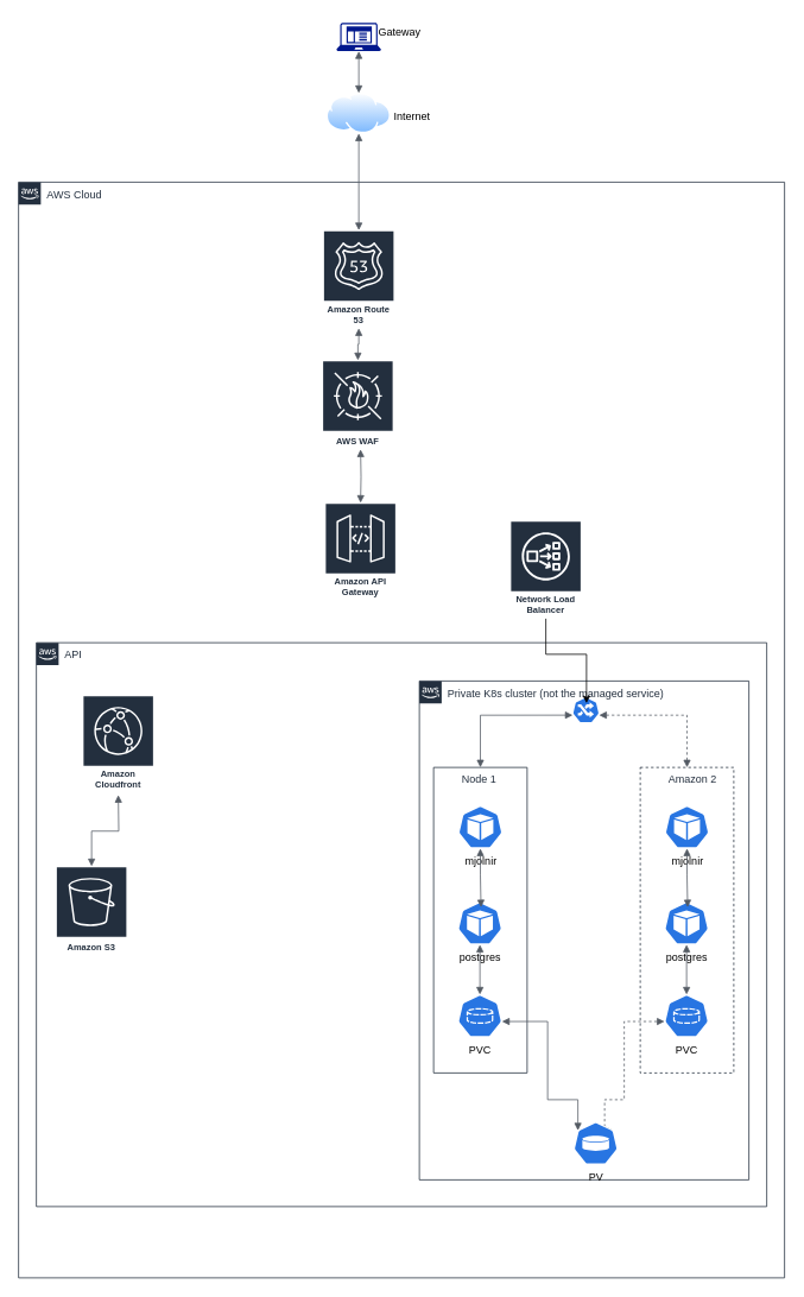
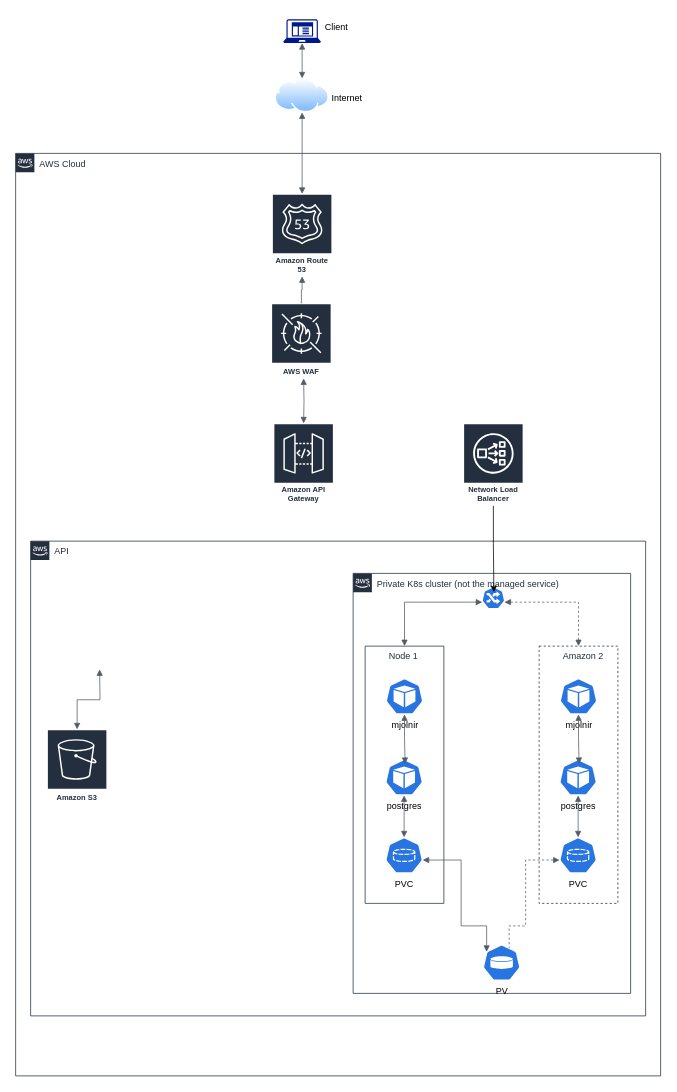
  <mxCell id="0" />
  <mxCell id="1" parent="0" />
  <mxCell id="2" value="AWS Cloud" style="points=[[0,0],[0.25,0],[0.5,0],[0.75,0],[1,0],[1,0.25],[1,0.5],[1,0.75],[1,1],[0.75,1],[0.5,1],[0.25,1],[0,1],[0,0.75],[0,0.5],[0,0.25]];outlineConnect=0;gradientColor=none;html=1;whiteSpace=wrap;fontSize=12;fontStyle=0;shape=mxgraph.aws4.group;grIcon=mxgraph.aws4.group_aws_cloud_alt;strokeColor=#232F3E;fillColor=none;verticalAlign=top;align=left;spacingLeft=30;fontColor=#232F3E;dashed=0;labelBackgroundColor=#ffffff;container=1;pointerEvents=0;collapsible=0;recursiveResize=0;" parent="1" vertex="1"><mxGeometry x="20" y="204" width="860" height="1230" as="geometry" /></mxCell>
  <mxCell id="3" value="API" style="points=[[0,0],[0.25,0],[0.5,0],[0.75,0],[1,0],[1,0.25],[1,0.5],[1,0.75],[1,1],[0.75,1],[0.5,1],[0.25,1],[0,1],[0,0.75],[0,0.5],[0,0.25]];outlineConnect=0;gradientColor=none;html=1;whiteSpace=wrap;fontSize=12;fontStyle=0;shape=mxgraph.aws4.group;grIcon=mxgraph.aws4.group_aws_cloud_alt;strokeColor=#232F3E;fillColor=none;verticalAlign=top;align=left;spacingLeft=30;fontColor=#232F3E;dashed=0;labelBackgroundColor=#ffffff;container=1;pointerEvents=0;collapsible=0;recursiveResize=0;" vertex="1" parent="2"><mxGeometry x="20" y="517" width="820" height="633" as="geometry" /></mxCell>
  <mxCell id="4" value="Private K8s cluster (not the managed service)" style="points=[[0,0],[0.25,0],[0.5,0],[0.75,0],[1,0],[1,0.25],[1,0.5],[1,0.75],[1,1],[0.75,1],[0.5,1],[0.25,1],[0,1],[0,0.75],[0,0.5],[0,0.25]];outlineConnect=0;gradientColor=none;html=1;whiteSpace=wrap;fontSize=12;fontStyle=0;shape=mxgraph.aws4.group;grIcon=mxgraph.aws4.group_aws_cloud_alt;strokeColor=#232F3E;fillColor=none;verticalAlign=top;align=left;spacingLeft=30;fontColor=#232F3E;dashed=0;labelBackgroundColor=#ffffff;container=1;pointerEvents=0;collapsible=0;recursiveResize=0;" vertex="1" parent="3"><mxGeometry x="430" y="43" width="370" height="560" as="geometry" /></mxCell>
  <mxCell id="5" value="Amazon S3" style="sketch=0;outlineConnect=0;fontColor=#232F3E;gradientColor=none;strokeColor=#ffffff;fillColor=#232F3E;dashed=0;verticalLabelPosition=middle;verticalAlign=bottom;align=center;html=1;whiteSpace=wrap;fontSize=10;fontStyle=1;spacing=3;shape=mxgraph.aws4.productIcon;prIcon=mxgraph.aws4.s3;" vertex="1" parent="2"><mxGeometry x="42" y="768" width="80" height="100" as="geometry" /></mxCell>
  <mxCell id="6" value="Amazon Route 53" style="sketch=0;outlineConnect=0;fontColor=#232F3E;gradientColor=none;strokeColor=#ffffff;fillColor=#232F3E;dashed=0;verticalLabelPosition=middle;verticalAlign=bottom;align=center;html=1;whiteSpace=wrap;fontSize=10;fontStyle=1;spacing=3;shape=mxgraph.aws4.productIcon;prIcon=mxgraph.aws4.route_53;" vertex="1" parent="2"><mxGeometry x="342" y="54" width="80" height="110" as="geometry" /></mxCell>
  <mxCell id="7" value="AWS WAF" style="sketch=0;outlineConnect=0;fontColor=#232F3E;gradientColor=none;strokeColor=#ffffff;fillColor=#232F3E;dashed=0;verticalLabelPosition=middle;verticalAlign=bottom;align=center;html=1;whiteSpace=wrap;fontSize=10;fontStyle=1;spacing=3;shape=mxgraph.aws4.productIcon;prIcon=mxgraph.aws4.waf;" vertex="1" parent="2"><mxGeometry x="341" y="200" width="80" height="100" as="geometry" /></mxCell>
  <mxCell id="8" value="Amazon API Gateway" style="sketch=0;outlineConnect=0;fontColor=#232F3E;gradientColor=none;strokeColor=#ffffff;fillColor=#232F3E;dashed=0;verticalLabelPosition=middle;verticalAlign=bottom;align=center;html=1;whiteSpace=wrap;fontSize=10;fontStyle=1;spacing=3;shape=mxgraph.aws4.productIcon;prIcon=mxgraph.aws4.api_gateway;" vertex="1" parent="2"><mxGeometry x="344" y="360" width="80" height="110" as="geometry" /></mxCell>
- <mxCell id="9" value="Amazon Cloudfront" style="sketch=0;outlineConnect=0;fontColor=#232F3E;gradientColor=none;strokeColor=#ffffff;fillColor=#232F3E;dashed=0;verticalLabelPosition=middle;verticalAlign=bottom;align=center;html=1;whiteSpace=wrap;fontSize=10;fontStyle=1;spacing=3;shape=mxgraph.aws4.productIcon;prIcon=mxgraph.aws4.cloudfront;" vertex="1" parent="2"><mxGeometry x="72" y="576" width="80" height="110" as="geometry" /></mxCell>
- <mxCell id="10" value="" style="edgeStyle=orthogonalEdgeStyle;html=1;endArrow=block;elbow=vertical;startArrow=block;startFill=1;endFill=1;strokeColor=#545B64;rounded=0;" edge="1" parent="2" source="6" target="7"><mxGeometry width="100" relative="1" as="geometry"><mxPoint x="385" y="120" as="sourcePoint" /><mxPoint x="484" y="100" as="targetPoint" /></mxGeometry></mxCell>
+ <mxCell id="10" value="" style="edgeStyle=orthogonalEdgeStyle;html=1;endArrow=none;elbow=vertical;startArrow=block;startFill=1;endFill=1;strokeColor=#545B64;rounded=0;" edge="1" parent="2" source="6" target="7"><mxGeometry width="100" relative="1" as="geometry"><mxPoint x="385" y="120" as="sourcePoint" /><mxPoint x="484" y="100" as="targetPoint" /></mxGeometry></mxCell>
  <mxCell id="11" value="" style="edgeStyle=orthogonalEdgeStyle;html=1;endArrow=block;elbow=vertical;startArrow=block;startFill=1;endFill=1;strokeColor=#545B64;rounded=0;" edge="1" parent="2" target="5"><mxGeometry width="100" relative="1" as="geometry"><mxPoint x="112" y="688" as="sourcePoint" /><mxPoint x="114" y="690" as="targetPoint" /></mxGeometry></mxCell>
- <mxCell id="12" value="Network Load Balancer" style="sketch=0;outlineConnect=0;fontColor=#232F3E;gradientColor=none;strokeColor=#ffffff;fillColor=#232F3E;dashed=0;verticalLabelPosition=middle;verticalAlign=bottom;align=center;html=1;whiteSpace=wrap;fontSize=10;fontStyle=1;spacing=3;shape=mxgraph.aws4.productIcon;prIcon=mxgraph.aws4.network_load_balancer;" vertex="1" parent="2"><mxGeometry x="552" y="380" width="80" height="110" as="geometry" /></mxCell>
+ <mxCell id="12" value="Network Load Balancer" style="sketch=0;outlineConnect=0;fontColor=#232F3E;gradientColor=none;strokeColor=#ffffff;fillColor=#232F3E;dashed=0;verticalLabelPosition=middle;verticalAlign=bottom;align=center;html=1;whiteSpace=wrap;fontSize=10;fontStyle=1;spacing=3;shape=mxgraph.aws4.productIcon;prIcon=mxgraph.aws4.network_load_balancer;" vertex="1" parent="2"><mxGeometry x="597" y="360" width="80" height="110" as="geometry" /></mxCell>
  <mxCell id="13" value="" style="sketch=0;aspect=fixed;pointerEvents=1;shadow=0;dashed=0;html=1;strokeColor=none;labelPosition=center;verticalLabelPosition=bottom;verticalAlign=top;align=center;fillColor=#00188D;shape=mxgraph.mscae.enterprise.client_application" vertex="1" parent="1"><mxGeometry x="377" y="25" width="50" height="32" as="geometry" /></mxCell>
  <mxCell id="14" value="" style="image;aspect=fixed;perimeter=ellipsePerimeter;html=1;align=center;shadow=0;dashed=0;spacingTop=3;image=img/lib/active_directory/internet_cloud.svg;" vertex="1" parent="1"><mxGeometry x="366" y="104" width="72" height="45.36" as="geometry" /></mxCell>
  <mxCell id="15" value="" style="edgeStyle=orthogonalEdgeStyle;html=1;endArrow=block;elbow=vertical;startArrow=block;startFill=1;endFill=1;strokeColor=#545B64;rounded=0;exitX=0.5;exitY=0;exitDx=0;exitDy=0;entryX=0.5;entryY=1;entryDx=0;entryDy=0;entryPerimeter=0;" edge="1" parent="1" source="14" target="13"><mxGeometry width="100" relative="1" as="geometry"><mxPoint x="394" y="184" as="sourcePoint" /><mxPoint x="401" y="49" as="targetPoint" /></mxGeometry></mxCell>
  <mxCell id="16" value="Internet" style="text;html=1;strokeColor=none;fillColor=none;align=center;verticalAlign=middle;whiteSpace=wrap;rounded=0;" vertex="1" parent="1"><mxGeometry x="432" y="114.5" width="60" height="30" as="geometry" /></mxCell>
  <mxCell id="17" value="" style="edgeStyle=orthogonalEdgeStyle;html=1;endArrow=block;elbow=vertical;startArrow=block;startFill=1;endFill=1;strokeColor=#545B64;rounded=0;exitX=0.5;exitY=1;exitDx=0;exitDy=0;" edge="1" parent="1" source="14" target="6"><mxGeometry width="100" relative="1" as="geometry"><mxPoint x="404" y="224" as="sourcePoint" /><mxPoint x="504" y="224" as="targetPoint" /></mxGeometry></mxCell>
  <mxCell id="18" value="" style="edgeStyle=orthogonalEdgeStyle;html=1;endArrow=block;elbow=vertical;startArrow=block;startFill=1;endFill=1;strokeColor=#545B64;rounded=0;" edge="1" parent="1" target="8"><mxGeometry width="100" relative="1" as="geometry"><mxPoint x="404" y="504" as="sourcePoint" /><mxPoint x="504" y="454" as="targetPoint" /></mxGeometry></mxCell>
- <mxCell id="19" value="&lt;div&gt;Gateway&lt;/div&gt;" style="text;html=1;strokeColor=none;fillColor=none;align=center;verticalAlign=middle;whiteSpace=wrap;rounded=0;" vertex="1" parent="1"><mxGeometry x="418" y="20.5" width="60" height="30" as="geometry" /></mxCell>
+ <mxCell id="19" value="&lt;div&gt;Client&lt;/div&gt;" style="text;html=1;strokeColor=none;fillColor=none;align=center;verticalAlign=middle;whiteSpace=wrap;rounded=0;" vertex="1" parent="1"><mxGeometry x="418" y="20.5" width="60" height="30" as="geometry" /></mxCell>
  <mxCell id="20" value="Node 1" style="points=[[0,0],[0.25,0],[0.5,0],[0.75,0],[1,0],[1,0.25],[1,0.5],[1,0.75],[1,1],[0.75,1],[0.5,1],[0.25,1],[0,1],[0,0.75],[0,0.5],[0,0.25]];outlineConnect=0;gradientColor=none;html=1;whiteSpace=wrap;fontSize=12;fontStyle=0;shape=mxgraph.aws4.group;strokeColor=#232F3E;fillColor=none;verticalAlign=top;align=left;spacingLeft=30;fontColor=#232F3E;dashed=0;labelBackgroundColor=#ffffff;container=1;pointerEvents=0;collapsible=0;recursiveResize=0;" vertex="1" parent="1"><mxGeometry x="486" y="861" width="105" height="343" as="geometry" /></mxCell>
  <mxCell id="21" value="mjolnir" style="sketch=0;html=1;dashed=0;whitespace=wrap;fillColor=#2875E2;strokeColor=#ffffff;points=[[0.005,0.63,0],[0.1,0.2,0],[0.9,0.2,0],[0.5,0,0],[0.995,0.63,0],[0.72,0.99,0],[0.5,1,0],[0.28,0.99,0]];verticalLabelPosition=bottom;align=center;verticalAlign=top;shape=mxgraph.kubernetes.icon;prIcon=pod" vertex="1" parent="20"><mxGeometry x="27.5" y="43" width="50" height="48" as="geometry" /></mxCell>
  <mxCell id="22" value="postgres" style="sketch=0;html=1;dashed=0;whitespace=wrap;fillColor=#2875E2;strokeColor=#ffffff;points=[[0.005,0.63,0],[0.1,0.2,0],[0.9,0.2,0],[0.5,0,0],[0.995,0.63,0],[0.72,0.99,0],[0.5,1,0],[0.28,0.99,0]];verticalLabelPosition=bottom;align=center;verticalAlign=top;shape=mxgraph.kubernetes.icon;prIcon=pod" vertex="1" parent="20"><mxGeometry x="27" y="151" width="50" height="48" as="geometry" /></mxCell>
  <mxCell id="23" value="&lt;div&gt;PVC&lt;br&gt;&lt;/div&gt;&lt;div&gt;&lt;br&gt;&lt;/div&gt;" style="sketch=0;html=1;dashed=0;whitespace=wrap;fillColor=#2875E2;strokeColor=#ffffff;points=[[0.005,0.63,0],[0.1,0.2,0],[0.9,0.2,0],[0.5,0,0],[0.995,0.63,0],[0.72,0.99,0],[0.5,1,0],[0.28,0.99,0]];verticalLabelPosition=bottom;align=center;verticalAlign=top;shape=mxgraph.kubernetes.icon;prIcon=pvc" vertex="1" parent="20"><mxGeometry x="27" y="255" width="50" height="48" as="geometry" /></mxCell>
  <mxCell id="24" value="" style="edgeStyle=orthogonalEdgeStyle;html=1;endArrow=block;elbow=vertical;startArrow=block;startFill=1;endFill=1;strokeColor=#545B64;rounded=0;exitX=0.5;exitY=1;exitDx=0;exitDy=0;exitPerimeter=0;entryX=0.525;entryY=0.126;entryDx=0;entryDy=0;entryPerimeter=0;" edge="1" parent="20" source="21" target="22"><mxGeometry width="100" relative="1" as="geometry"><mxPoint x="-3" y="223" as="sourcePoint" /><mxPoint x="97" y="223" as="targetPoint" /></mxGeometry></mxCell>
  <mxCell id="25" value="" style="edgeStyle=orthogonalEdgeStyle;html=1;endArrow=block;elbow=vertical;startArrow=block;startFill=1;endFill=1;strokeColor=#545B64;rounded=0;exitX=0.5;exitY=1;exitDx=0;exitDy=0;exitPerimeter=0;" edge="1" parent="20" source="22" target="23"><mxGeometry width="100" relative="1" as="geometry"><mxPoint x="-3" y="223" as="sourcePoint" /><mxPoint x="97" y="223" as="targetPoint" /></mxGeometry></mxCell>
  <mxCell id="26" value="" style="edgeStyle=orthogonalEdgeStyle;html=1;endArrow=block;elbow=vertical;startArrow=block;startFill=1;endFill=1;strokeColor=#545B64;rounded=0;entryX=0.005;entryY=0.63;entryDx=0;entryDy=0;entryPerimeter=0;exitX=0.5;exitY=0;exitDx=0;exitDy=0;" edge="1" parent="1" source="20" target="37"><mxGeometry width="100" relative="1" as="geometry"><mxPoint x="504" y="1064" as="sourcePoint" /><mxPoint x="604" y="1064" as="targetPoint" /></mxGeometry></mxCell>
  <mxCell id="27" value="&lt;div&gt;Amazon 2&lt;/div&gt;&lt;div&gt;&lt;br&gt;&lt;/div&gt;" style="points=[[0,0],[0.25,0],[0.5,0],[0.75,0],[1,0],[1,0.25],[1,0.5],[1,0.75],[1,1],[0.75,1],[0.5,1],[0.25,1],[0,1],[0,0.75],[0,0.5],[0,0.25]];outlineConnect=0;gradientColor=none;html=1;whiteSpace=wrap;fontSize=12;fontStyle=0;shape=mxgraph.aws4.group;strokeColor=#232F3E;fillColor=none;verticalAlign=top;align=left;spacingLeft=30;fontColor=#232F3E;dashed=1;labelBackgroundColor=#ffffff;container=1;pointerEvents=0;collapsible=0;recursiveResize=0;" vertex="1" parent="1"><mxGeometry x="718" y="861" width="105" height="343" as="geometry" /></mxCell>
  <mxCell id="28" value="mjolnir" style="sketch=0;html=1;dashed=0;whitespace=wrap;fillColor=#2875E2;strokeColor=#ffffff;points=[[0.005,0.63,0],[0.1,0.2,0],[0.9,0.2,0],[0.5,0,0],[0.995,0.63,0],[0.72,0.99,0],[0.5,1,0],[0.28,0.99,0]];verticalLabelPosition=bottom;align=center;verticalAlign=top;shape=mxgraph.kubernetes.icon;prIcon=pod" vertex="1" parent="27"><mxGeometry x="27.5" y="43" width="50" height="48" as="geometry" /></mxCell>
  <mxCell id="29" value="postgres" style="sketch=0;html=1;dashed=0;whitespace=wrap;fillColor=#2875E2;strokeColor=#ffffff;points=[[0.005,0.63,0],[0.1,0.2,0],[0.9,0.2,0],[0.5,0,0],[0.995,0.63,0],[0.72,0.99,0],[0.5,1,0],[0.28,0.99,0]];verticalLabelPosition=bottom;align=center;verticalAlign=top;shape=mxgraph.kubernetes.icon;prIcon=pod" vertex="1" parent="27"><mxGeometry x="27" y="151" width="50" height="48" as="geometry" /></mxCell>
  <mxCell id="30" value="&lt;div&gt;PVC&lt;br&gt;&lt;/div&gt;&lt;div&gt;&lt;br&gt;&lt;/div&gt;" style="sketch=0;html=1;dashed=0;whitespace=wrap;fillColor=#2875E2;strokeColor=#ffffff;points=[[0.005,0.63,0],[0.1,0.2,0],[0.9,0.2,0],[0.5,0,0],[0.995,0.63,0],[0.72,0.99,0],[0.5,1,0],[0.28,0.99,0]];verticalLabelPosition=bottom;align=center;verticalAlign=top;shape=mxgraph.kubernetes.icon;prIcon=pvc" vertex="1" parent="27"><mxGeometry x="27" y="255" width="50" height="48" as="geometry" /></mxCell>
  <mxCell id="31" value="" style="edgeStyle=orthogonalEdgeStyle;html=1;endArrow=block;elbow=vertical;startArrow=block;startFill=1;endFill=1;strokeColor=#545B64;rounded=0;exitX=0.5;exitY=1;exitDx=0;exitDy=0;exitPerimeter=0;entryX=0.525;entryY=0.126;entryDx=0;entryDy=0;entryPerimeter=0;" edge="1" parent="27" source="28" target="29"><mxGeometry width="100" relative="1" as="geometry"><mxPoint x="-3" y="223" as="sourcePoint" /><mxPoint x="97" y="223" as="targetPoint" /></mxGeometry></mxCell>
  <mxCell id="32" value="" style="edgeStyle=orthogonalEdgeStyle;html=1;endArrow=block;elbow=vertical;startArrow=block;startFill=1;endFill=1;strokeColor=#545B64;rounded=0;exitX=0.5;exitY=1;exitDx=0;exitDy=0;exitPerimeter=0;" edge="1" parent="27" source="29" target="30"><mxGeometry width="100" relative="1" as="geometry"><mxPoint x="-3" y="223" as="sourcePoint" /><mxPoint x="97" y="223" as="targetPoint" /></mxGeometry></mxCell>
  <mxCell id="33" value="" style="edgeStyle=orthogonalEdgeStyle;html=1;endArrow=block;elbow=vertical;startArrow=block;startFill=1;endFill=1;strokeColor=#545B64;rounded=0;entryX=0.005;entryY=0.63;entryDx=0;entryDy=0;entryPerimeter=0;exitX=0.9;exitY=0.2;exitDx=0;exitDy=0;exitPerimeter=0;dashed=1;" edge="1" parent="1" source="36" target="30"><mxGeometry width="100" relative="1" as="geometry"><mxPoint x="504" y="1114" as="sourcePoint" /><mxPoint x="604" y="1114" as="targetPoint" /><Array as="points"><mxPoint x="678" y="1234" /><mxPoint x="700" y="1234" /><mxPoint x="700" y="1146" /></Array></mxGeometry></mxCell>
  <mxCell id="34" value="" style="edgeStyle=orthogonalEdgeStyle;html=1;endArrow=block;elbow=vertical;startArrow=block;startFill=1;endFill=1;strokeColor=#545B64;rounded=0;exitX=0.995;exitY=0.63;exitDx=0;exitDy=0;exitPerimeter=0;entryX=0.1;entryY=0.2;entryDx=0;entryDy=0;entryPerimeter=0;" edge="1" parent="1" source="23" target="36"><mxGeometry width="100" relative="1" as="geometry"><mxPoint x="504" y="1242" as="sourcePoint" /><mxPoint x="604" y="1242" as="targetPoint" /><Array as="points"><mxPoint x="614" y="1146" /><mxPoint x="614" y="1234" /></Array></mxGeometry></mxCell>
  <mxCell id="35" value="" style="edgeStyle=orthogonalEdgeStyle;html=1;endArrow=block;elbow=vertical;startArrow=block;startFill=1;endFill=1;strokeColor=#545B64;rounded=0;exitX=0.995;exitY=0.63;exitDx=0;exitDy=0;exitPerimeter=0;entryX=0.5;entryY=0;entryDx=0;entryDy=0;dashed=1;" edge="1" parent="1" source="37" target="27"><mxGeometry width="100" relative="1" as="geometry"><mxPoint x="714" y="814" as="sourcePoint" /><mxPoint x="814" y="814" as="targetPoint" /></mxGeometry></mxCell>
  <mxCell id="36" value="PV" style="sketch=0;html=1;dashed=0;whitespace=wrap;fillColor=#2875E2;strokeColor=#ffffff;points=[[0.005,0.63,0],[0.1,0.2,0],[0.9,0.2,0],[0.5,0,0],[0.995,0.63,0],[0.72,0.99,0],[0.5,1,0],[0.28,0.99,0]];verticalLabelPosition=bottom;align=center;verticalAlign=top;shape=mxgraph.kubernetes.icon;prIcon=pv" vertex="1" parent="1"><mxGeometry x="643" y="1259" width="50" height="48" as="geometry" /></mxCell>
  <mxCell id="37" value="" style="sketch=0;html=1;dashed=0;whitespace=wrap;fillColor=#2875E2;strokeColor=#ffffff;points=[[0.005,0.63,0],[0.1,0.2,0],[0.9,0.2,0],[0.5,0,0],[0.995,0.63,0],[0.72,0.99,0],[0.5,1,0],[0.28,0.99,0]];verticalLabelPosition=bottom;align=center;verticalAlign=top;shape=mxgraph.kubernetes.icon;prIcon=ing" vertex="1" parent="1"><mxGeometry x="642" y="774" width="30" height="45" as="geometry" /></mxCell>
  <mxCell id="38" value="" style="edgeStyle=orthogonalEdgeStyle;rounded=0;orthogonalLoop=1;jettySize=auto;html=1;entryX=0.522;entryY=0.331;entryDx=0;entryDy=0;entryPerimeter=0;" edge="1" parent="1" source="12" target="37"><mxGeometry relative="1" as="geometry" /></mxCell>
